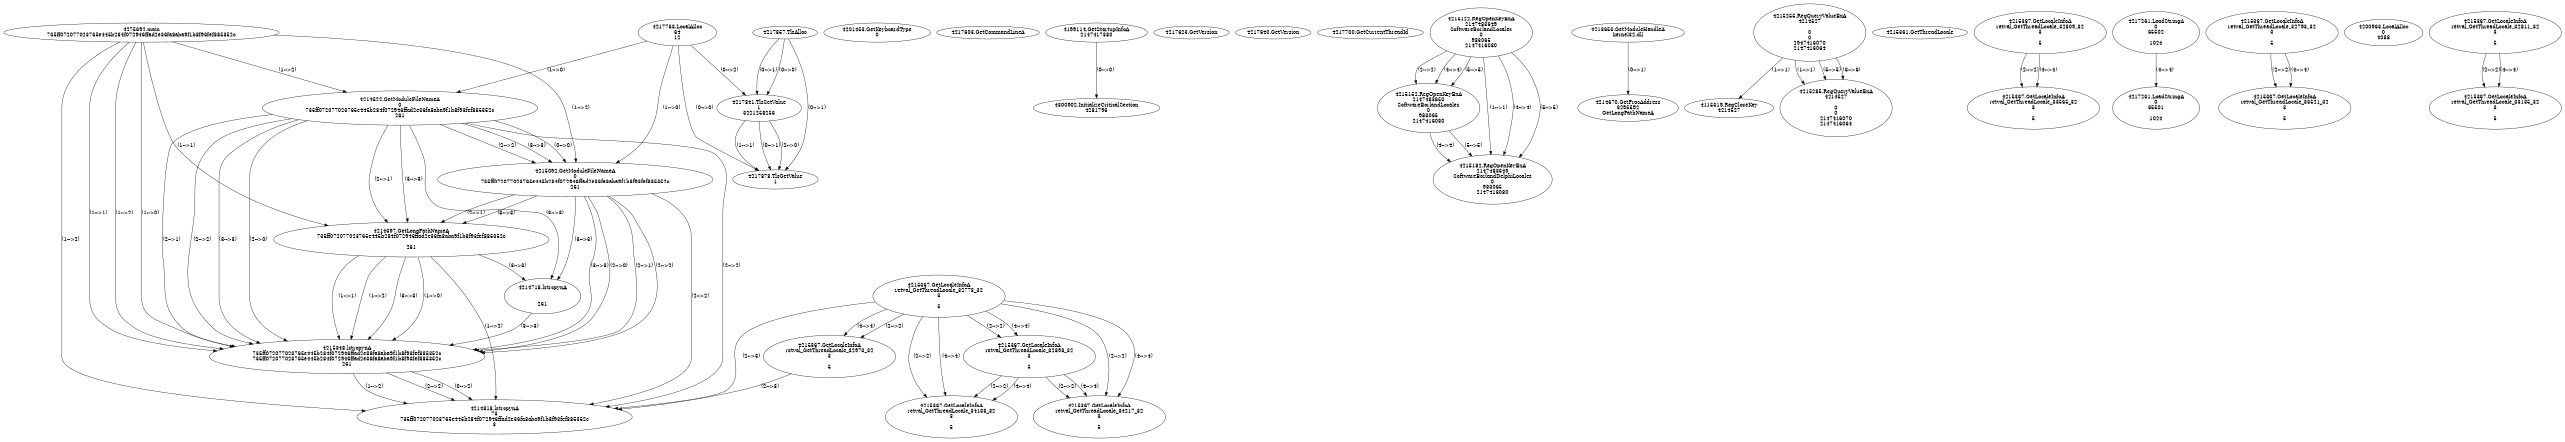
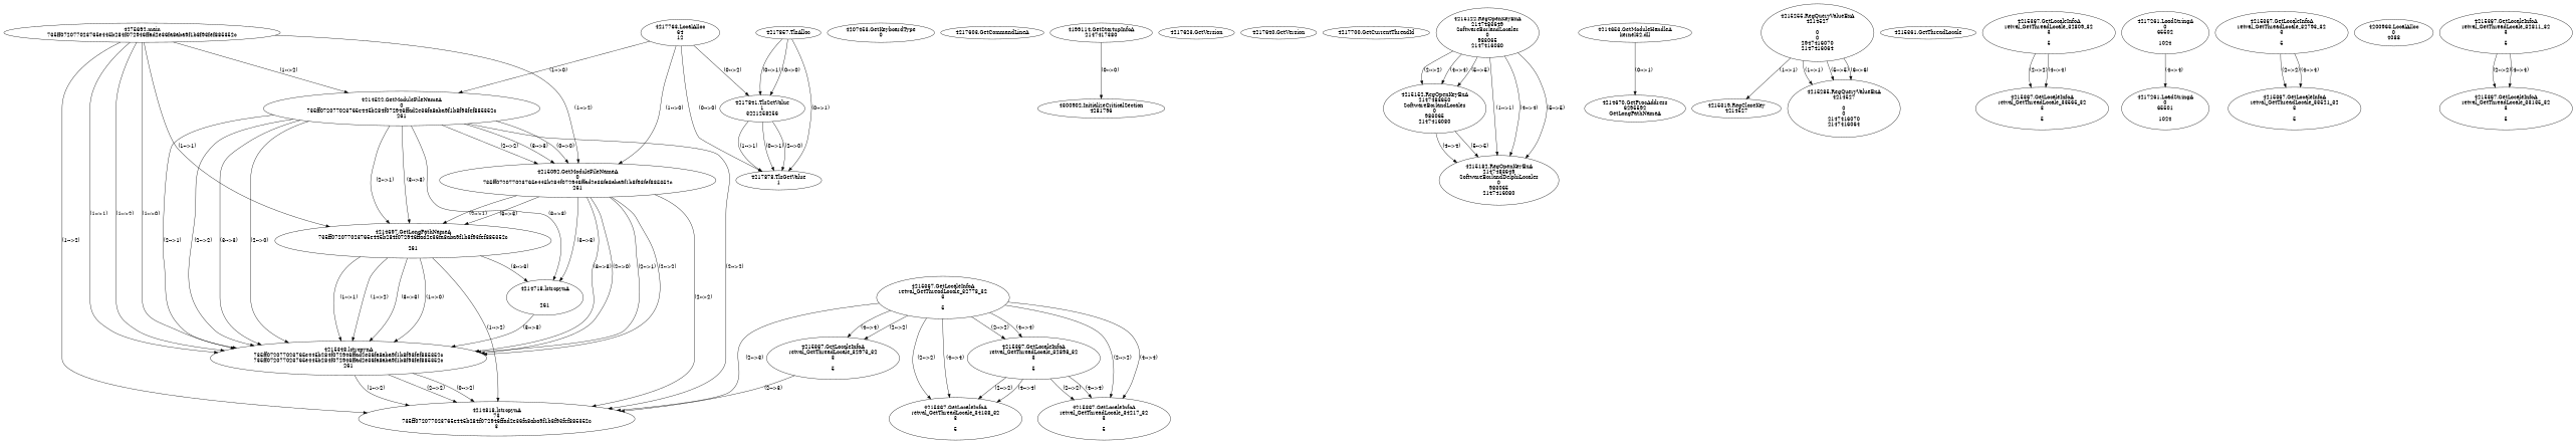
  digraph {
    n1 [label="4275692.main\n735ff072077023765e445b284f072946ffad2e36fa8aba9f1b8f93fef885352c"]
    n2 [label="4214522.GetModuleFileNameA\n0\n735ff072077023765e445b284f072946ffad2e36fa8aba9f1b8f93fef885352c\n261"]
    n3 [label="4215092.GetModuleFileNameA\n0\n735ff072077023765e445b284f072946ffad2e36fa8aba9f1b8f93fef885352c\n261"]
    n4 [label="4214697.GetLongPathNameA\n735ff072077023765e445b284f072946ffad2e36fa8aba9f1b8f93fef885352c\n\n261"]
    n5 [label="4215348.lstrcpynA\n735ff072077023765e445b284f072946ffad2e36fa8aba9f1b8f93fef885352c\n735ff072077023765e445b284f072946ffad2e36fa8aba9f1b8f93fef885352c\n261"]
    n6 [label="4214818.lstrcpynA\n73\n735ff072077023765e445b284f072946ffad2e36fa8aba9f1b8f93fef885352c\n3"]
    n7 [label="4214718.lstrcpynA\n\n\n261"]
    n8 [label="4217857.TlsAlloc\n"]
    n9 [label="4217841.TlsSetValue\n1\n3221258256"]
    n10 [label="4217878.TlsGetValue\n1"]
    n11 [label="4217763.LocalAlloc\n64\n12"]
-   n12 [label="4201453.GetKeyboardType\n0"]
+   n12 [label="4207453.GetKeyboardType\n0"]
    n13 [label="4217603.GetCommandLineA\n"]
    n14 [label="4199114.GetStartupInfoA\n2147417380"]
    n15 [label="4300902.InitializeCriticalSection\n4281796"]
    n16 [label="4217623.GetVersion\n"]
    n17 [label="4217640.GetVersion\n"]
    n18 [label="4217700.GetCurrentThreadId\n"]
    n19 [label="4215122.RegOpenKeyExA\n2147483649\nSoftware\Borland\Locales\n0\n983065\n2147416080"]
    n20 [label="4215152.RegOpenKeyExA\n2147483650\nSoftware\Borland\Locales\n0\n983065\n2147416080"]
    n21 [label="4215182.RegOpenKeyExA\n2147483649\nSoftware\Borland\Delphi\Locales\n0\n983065\n2147416080"]
-   n22 [label="4213653.GetModuleHandleA\nkernel32.dll"]
+   n22 [label="4214653.GetModuleHandleA\nkernel32.dll"]
    n23 [label="4214670.GetProcAddress\n6295592\nGetLongPathNameA"]
    n24 [label="4215255.RegQueryValueExA\n4214527\n\n0\n0\n2947416070\n2147416064"]
-   n25 [label="4115319.RegCloseKey\n4214527"]
+   n25 [label="4215319.RegCloseKey\n4214527"]
    n26 [label="4215285.RegQueryValueExA\n4214527\n\n0\n0\n2147416070\n2147416064"]
    n27 [label="4215361.GetThreadLocale\n"]
    n28 [label="4215367.GetLocaleInfoA\nretval_GetThreadLocale_32809_32\n3\n\n5"]
    n29 [label="4215367.GetLocaleInfoA\nretval_GetThreadLocale_33565_32\n3\n\n5"]
    n30 [label="4217261.LoadStringA\n0\n65502\n\n1024"]
    n31 [label="4217261.LoadStringA\n0\n65501\n\n1024"]
    n32 [label="4215367.GetLocaleInfoA\nretval_GetThreadLocale_32793_32\n3\n\n5"]
    n33 [label="4215367.GetLocaleInfoA\nretval_GetThreadLocale_33521_32\n3\n\n5"]
    n34 [label="4200963.LocalAlloc\n0\n4088"]
    n35 [label="4215367.GetLocaleInfoA\nretval_GetThreadLocale_32778_32\n3\n\n5"]
    n36 [label="4215367.GetLocaleInfoA\nretval_GetThreadLocale_32973_32\n3\n\n5"]
    n37 [label="4215367.GetLocaleInfoA\nretval_GetThreadLocale_32898_32\n3\n\n5"]
    n38 [label="4215367.GetLocaleInfoA\nretval_GetThreadLocale_34138_32\n3\n\n5"]
    n39 [label="4215367.GetLocaleInfoA\nretval_GetThreadLocale_34217_32\n3\n\n5"]
    n40 [label="4215367.GetLocaleInfoA\nretval_GetThreadLocale_32811_32\n3\n\n5"]
    n41 [label="4215367.GetLocaleInfoA\nretval_GetThreadLocale_33135_32\n3\n\n5"]
    n1 -> n2 [label="(1-->2)"]
    n1 -> n3 [label="(1-->2)"]
    n1 -> n4 [label="(1-->1)"]
    n1 -> n5 [label="(1-->1)"]
    n1 -> n5 [label="(1-->2)"]
    n1 -> n5 [label="(1-->0)"]
    n1 -> n6 [label="(1-->2)"]
    n2 -> n3 [label="(2-->2)"]
    n2 -> n3 [label="(3-->3)"]
    n2 -> n3 [label="(0-->0)"]
    n2 -> n4 [label="(2-->1)"]
    n2 -> n4 [label="(3-->3)"]
    n2 -> n5 [label="(2-->1)"]
    n2 -> n5 [label="(2-->2)"]
    n2 -> n5 [label="(3-->3)"]
    n2 -> n5 [label="(2-->0)"]
    n2 -> n6 [label="(2-->2)"]
    n2 -> n7 [label="(3-->3)"]
    n3 -> n4 [label="(2-->1)"]
    n3 -> n4 [label="(3-->3)"]
    n3 -> n5 [label="(2-->1)"]
    n3 -> n5 [label="(2-->2)"]
    n3 -> n5 [label="(3-->3)"]
    n3 -> n5 [label="(2-->0)"]
    n3 -> n6 [label="(2-->2)"]
    n3 -> n7 [label="(3-->3)"]
    n4 -> n5 [label="(1-->1)"]
    n4 -> n5 [label="(1-->2)"]
    n4 -> n5 [label="(3-->3)"]
    n4 -> n5 [label="(1-->0)"]
    n4 -> n6 [label="(1-->2)"]
    n4 -> n7 [label="(3-->3)"]
    n5 -> n6 [label="(1-->2)"]
    n5 -> n6 [label="(2-->2)"]
    n5 -> n6 [label="(0-->2)"]
    n7 -> n5 [label="(3-->3)"]
    n8 -> n9 [label="(0-->1)"]
    n8 -> n9 [label="(0-->0)"]
    n8 -> n10 [label="(0-->1)"]
    n9 -> n10 [label="(1-->1)"]
    n9 -> n10 [label="(0-->1)"]
    n9 -> n10 [label="(2-->0)"]
    n11 -> n2 [label="(1-->0)"]
    n11 -> n3 [label="(1-->0)"]
    n11 -> n9 [label="(0-->2)"]
    n11 -> n10 [label="(0-->0)"]
    n14 -> n15 [label="(0-->0)"]
    n19 -> n20 [label="(2-->2)"]
    n19 -> n20 [label="(4-->4)"]
    n19 -> n20 [label="(5-->5)"]
    n19 -> n21 [label="(1-->1)"]
    n19 -> n21 [label="(4-->4)"]
    n19 -> n21 [label="(5-->5)"]
    n20 -> n21 [label="(4-->4)"]
    n20 -> n21 [label="(5-->5)"]
    n22 -> n23 [label="(0-->1)"]
    n24 -> n25 [label="(1-->1)"]
    n24 -> n26 [label="(1-->1)"]
    n24 -> n26 [label="(5-->5)"]
    n24 -> n26 [label="(6-->6)"]
    n28 -> n29 [label="(2-->2)"]
    n28 -> n29 [label="(4-->4)"]
    n30 -> n31 [label="(4-->4)"]
    n32 -> n33 [label="(2-->2)"]
    n32 -> n33 [label="(4-->4)"]
    n35 -> n6 [label="(2-->3)"]
    n35 -> n36 [label="(2-->2)"]
    n35 -> n36 [label="(4-->4)"]
    n35 -> n37 [label="(2-->2)"]
    n35 -> n37 [label="(4-->4)"]
    n35 -> n38 [label="(2-->2)"]
    n35 -> n38 [label="(4-->4)"]
    n35 -> n39 [label="(2-->2)"]
    n35 -> n39 [label="(4-->4)"]
    n36 -> n6 [label="(2-->3)"]
    n37 -> n38 [label="(2-->2)"]
    n37 -> n38 [label="(4-->4)"]
    n37 -> n39 [label="(2-->2)"]
    n37 -> n39 [label="(4-->4)"]
    n40 -> n41 [label="(2-->2)"]
    n40 -> n41 [label="(4-->4)"]
  }
